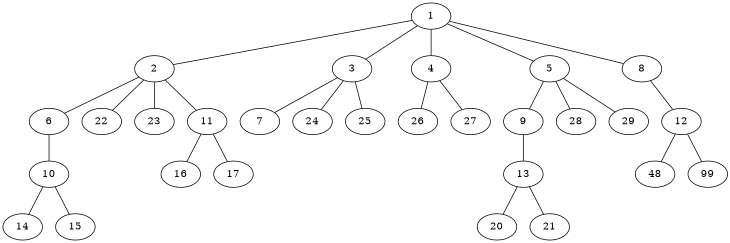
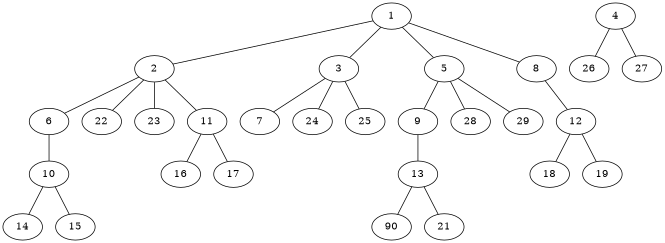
  graph {
    node [chem=O]
    edge [valence=1]
    1 [chem=C]
    2 [chem=C]
    3 [chem=C]
    4 [chem=C]
    5 [chem=C]
    8
    6
    22 [chem=H]
    23 [chem=H]
    11 [chem=N]
    7
    24 [chem=H]
    25 [chem=H]
    26 [chem=H]
    27 [chem=H]
    9
    28 [chem=H]
    29 [chem=H]
    10 [chem=N]
    12 [chem=N]
    13 [chem=N]
    14
    15
    16
    17
-   18 [label=48]
-   19 [label=99]
-   20
+   18
+   19
+   20 [label=90]
    21
    1 -- 2
    1 -- 3
-   1 -- 4
    1 -- 5
    1 -- 8
    2 -- 6
    2 -- 22
    2 -- 23
    2 -- 11
    3 -- 7
    3 -- 24
    3 -- 25
    4 -- 26
    4 -- 27
    5 -- 9
    5 -- 28
    5 -- 29
    8 -- 12
    6 -- 10
    11 -- 16 [valence=2]
    11 -- 17
    9 -- 13
    10 -- 14 [valence=2]
    10 -- 15
    12 -- 18 [valence=2]
    12 -- 19
    13 -- 20 [valence=2]
    13 -- 21
  }
